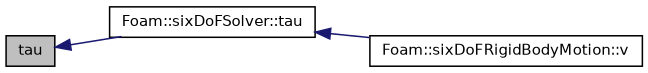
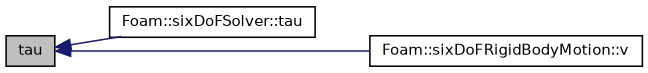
  digraph {
    rankdir=LR
    node [color=black fontname=Helvetica fontsize=10 shape=record]
    edge [color=midnightblue dir=back fontname=Helvetica fontsize=10 labelfontname=Helvetica labelfontsize=10 style=solid]
    n1 [fillcolor=grey75 fontcolor=black height=0.2 label=tau style=filled width=0.4]
    n2 [height=0.2 label="Foam::sixDoFSolver::tau" width=0.4]
    n3 [height=0.2 label="Foam::sixDoFRigidBodyMotion::v" width=0.4]
    n1 -> n2
-   n2 -> n3
+   n1 -> n3
  }
